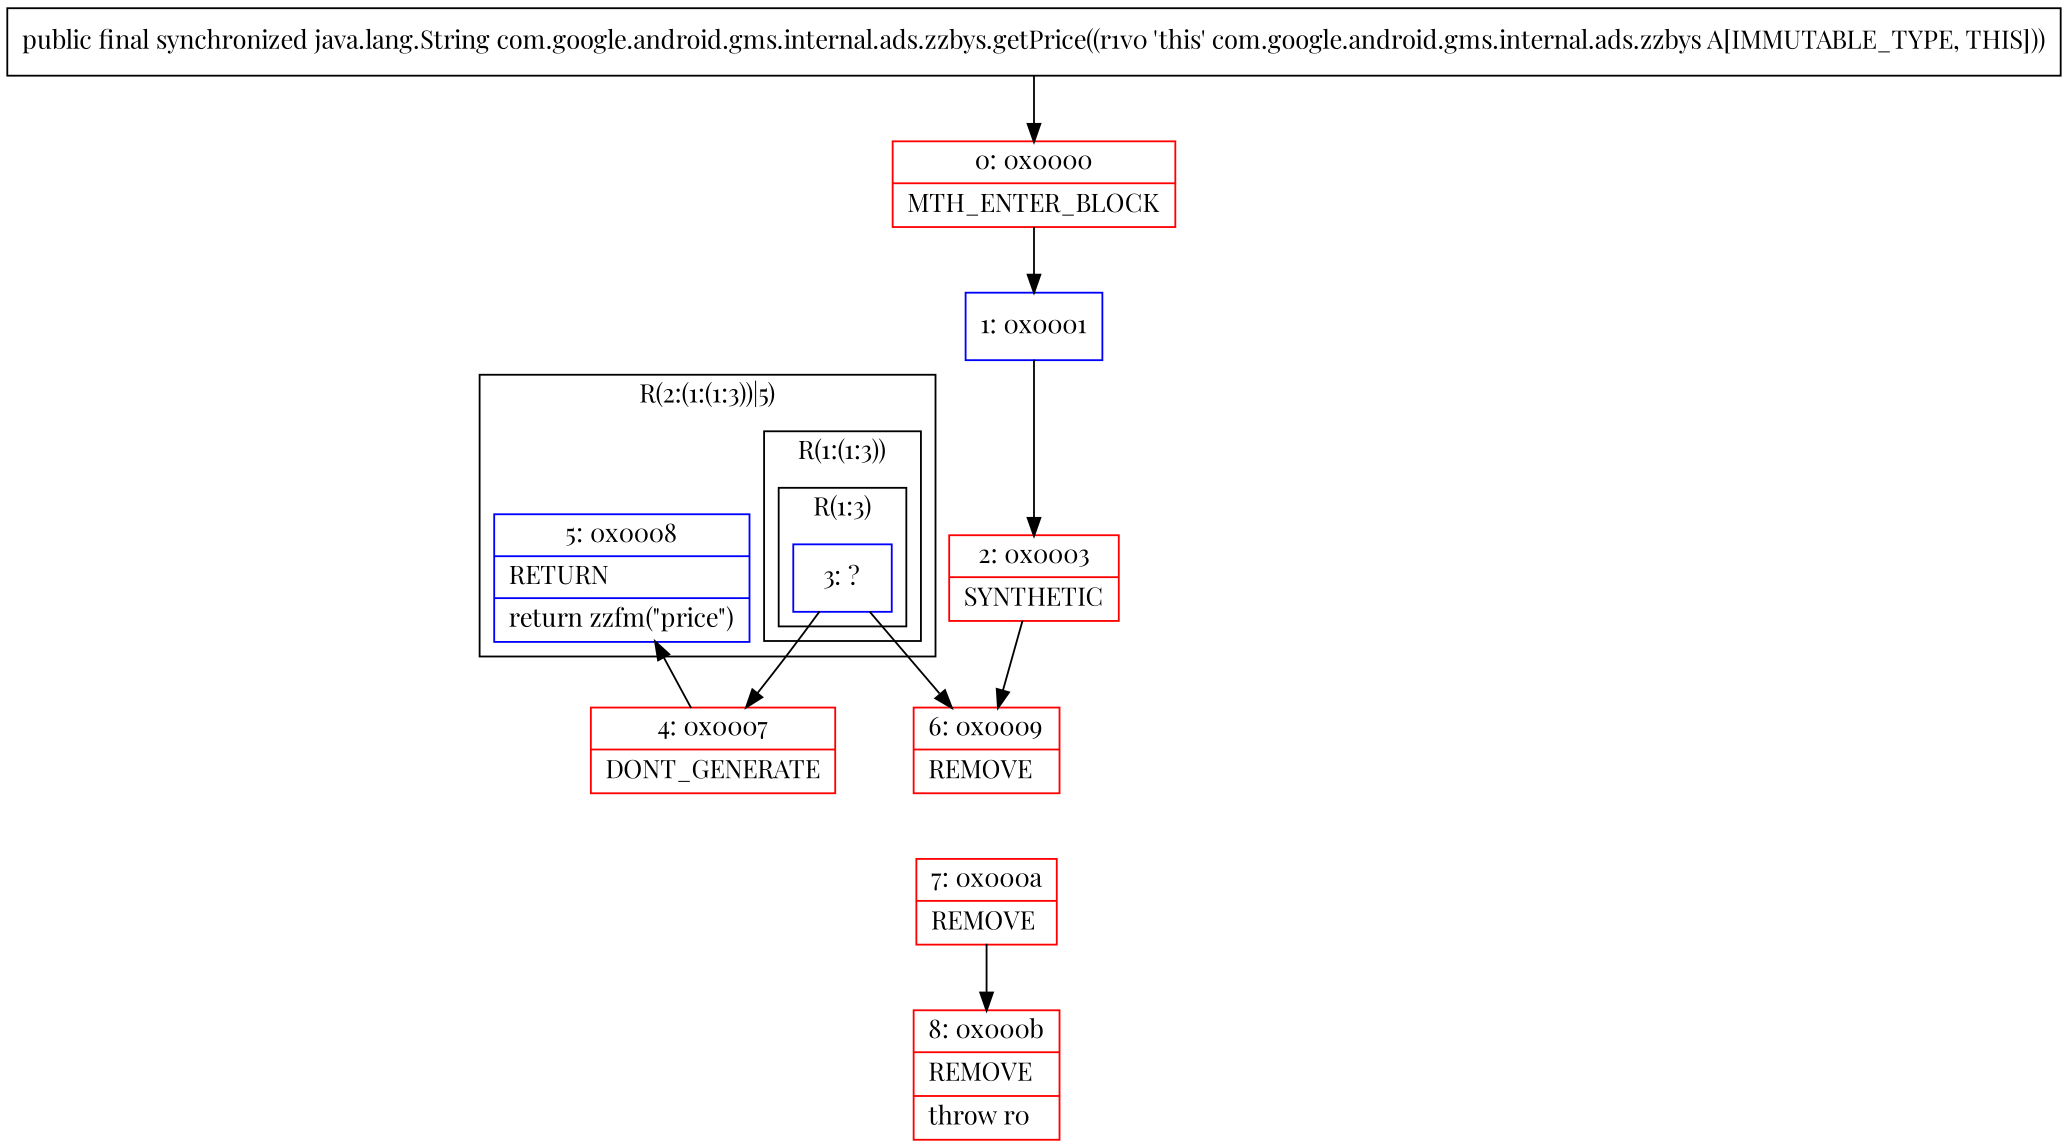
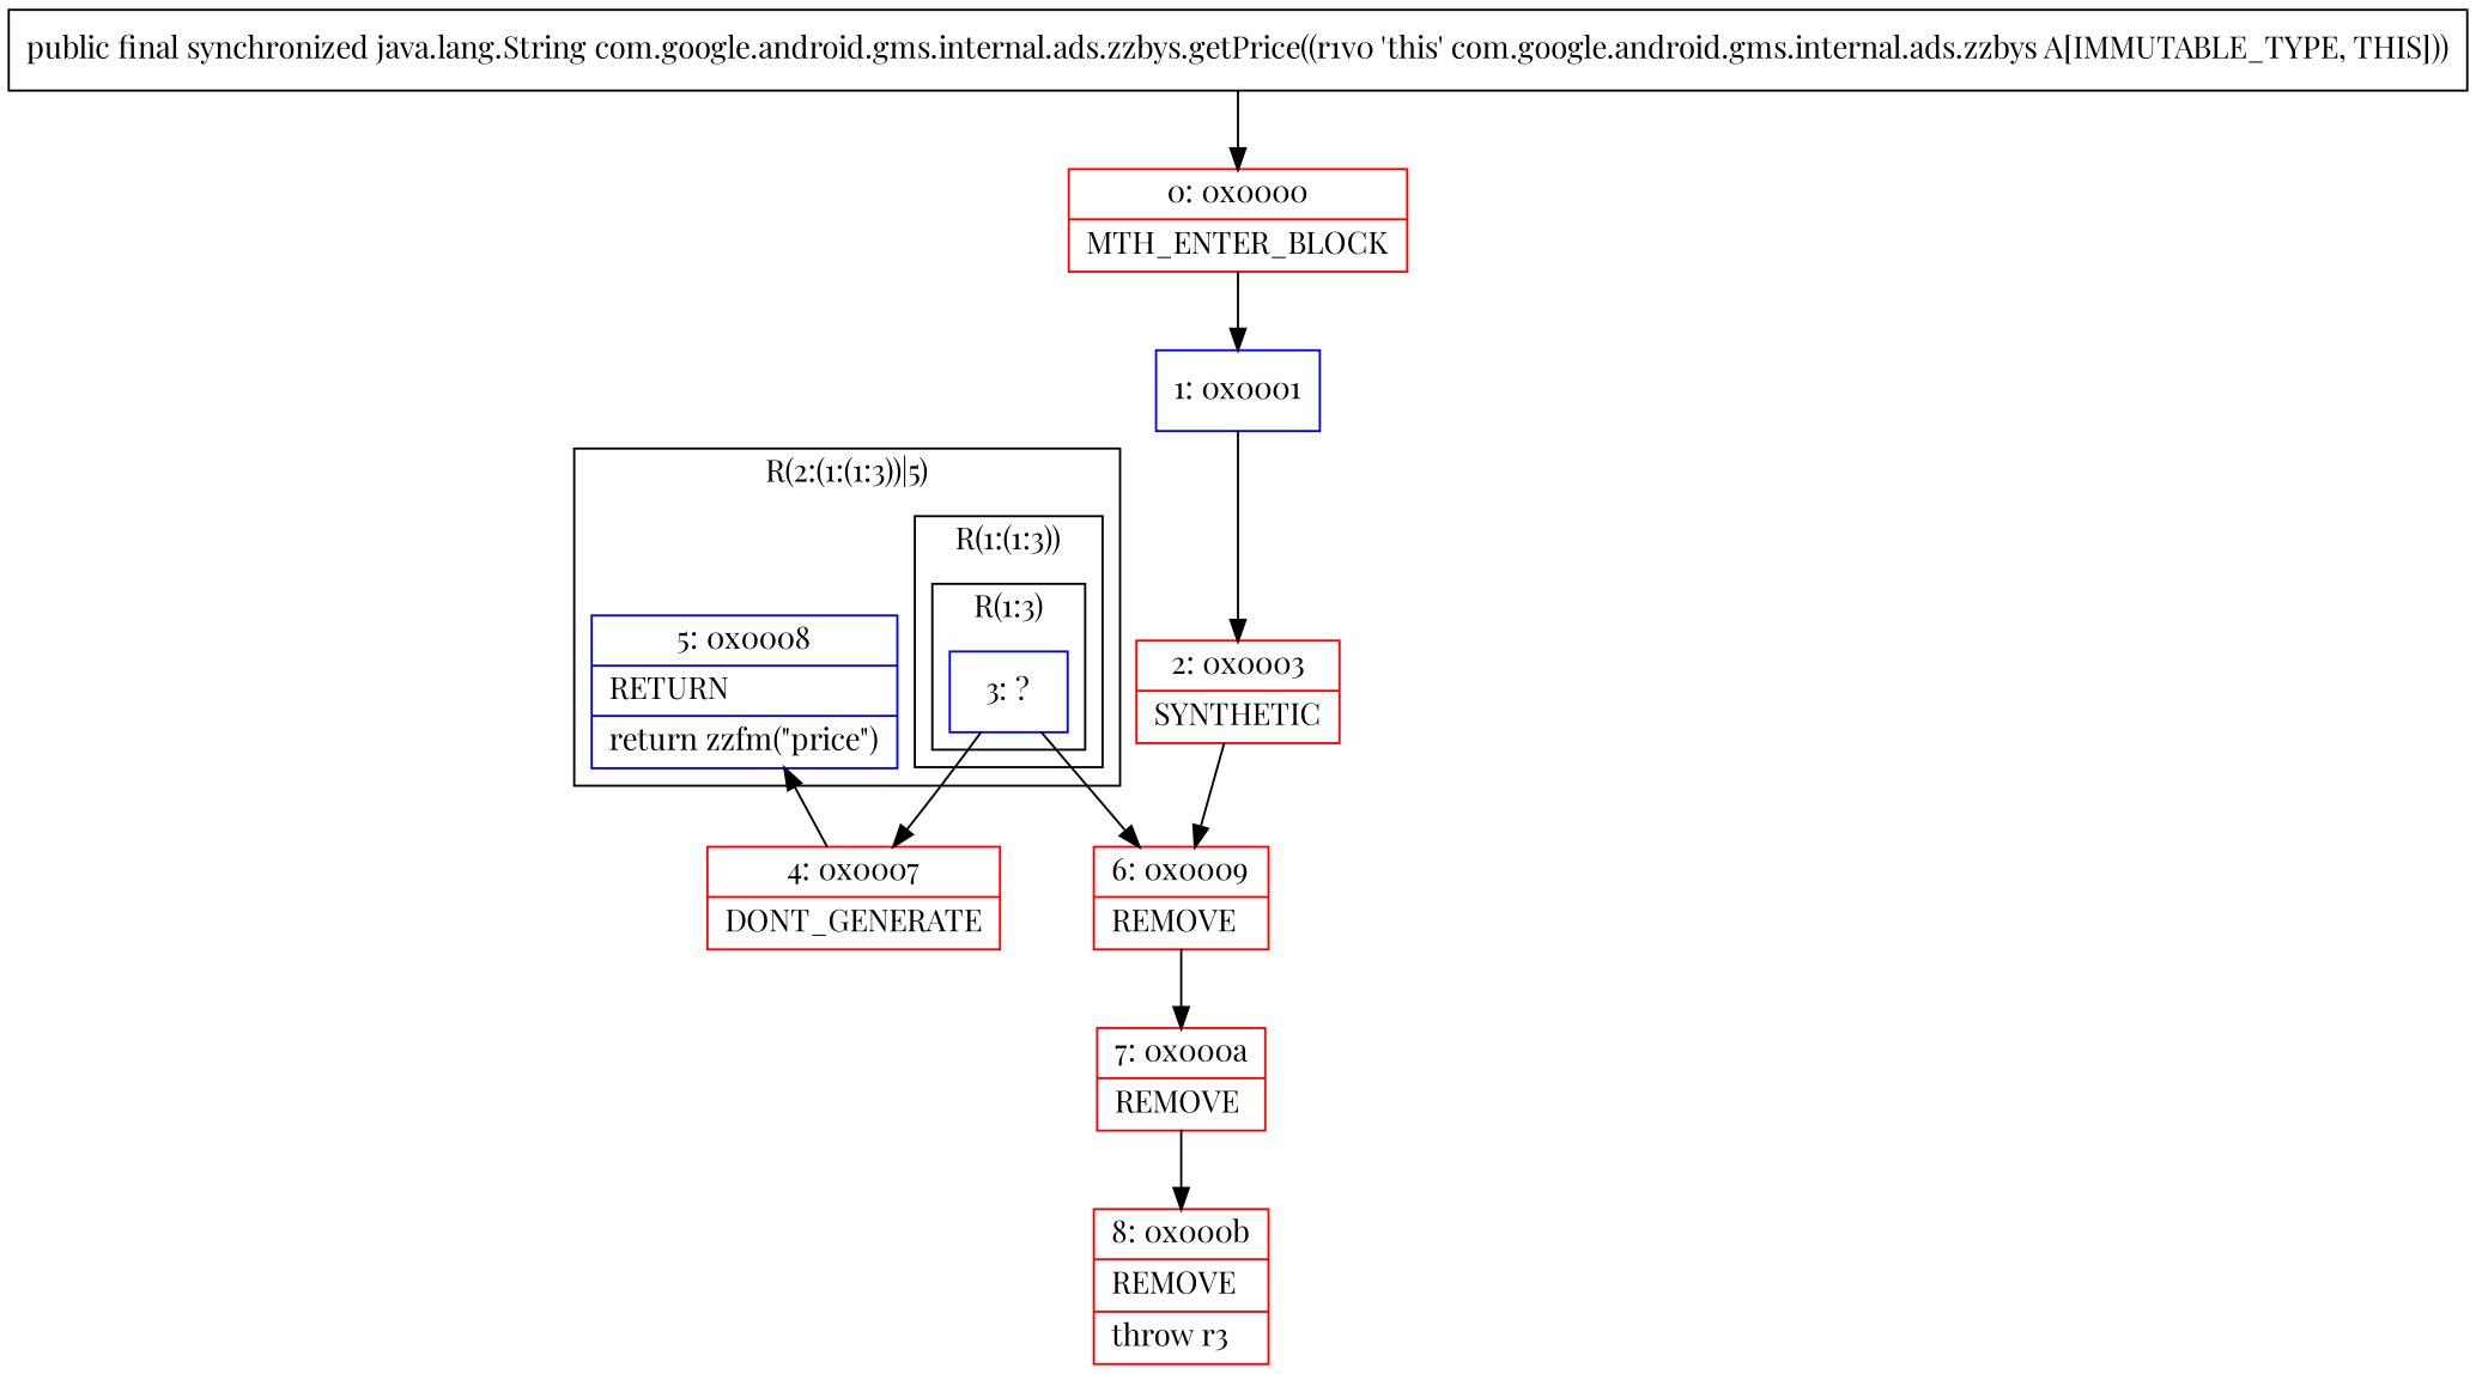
  digraph {
    fontname="Playfair Display"
    node [color=red fontname="Playfair Display" shape=record]
    edge [fontname="Playfair Display"]
    n1 [color=blue label="{3\:\ ?}"]
    n2 [color=blue label="{5\:\ 0x0008|RETURN\l|return zzfm(\"price\")\l}"]
    n3 [label="{4\:\ 0x0007|DONT_GENERATE\l}"]
    n4 [label="{6\:\ 0x0009|REMOVE\l}"]
    n5 [label="{7\:\ 0x000a|REMOVE\l}"]
    n6 [label="{0\:\ 0x0000|MTH_ENTER_BLOCK\l}"]
    n7 [color=blue label="{1\:\ 0x0001}"]
    n8 [label="{2\:\ 0x0003|SYNTHETIC\l}"]
-   n9 [label="{8\:\ 0x000b|REMOVE\l|throw r0\l}"]
+   n9 [label="{8\:\ 0x000b|REMOVE\l|throw r3\l}"]
    n10 [label="{public final synchronized java.lang.String com.google.android.gms.internal.ads.zzbys.getPrice((r1v0 'this' com.google.android.gms.internal.ads.zzbys A[IMMUTABLE_TYPE, THIS])) }" color=""]
    subgraph cluster_1 {
      label="R(2:(1:(1:3))|5)"
      n2
      subgraph cluster_2 {
        label="R(1:(1:3))"
        subgraph cluster_3 {
          label="R(1:3)"
          n1
        }
      }
    }
    n1 -> n3
    n1 -> n4
    n3 -> n2
+   n4 -> n5
    n5 -> n9
    n6 -> n7
    n7 -> n8
    n8 -> n4
    n10 -> n6
  }
